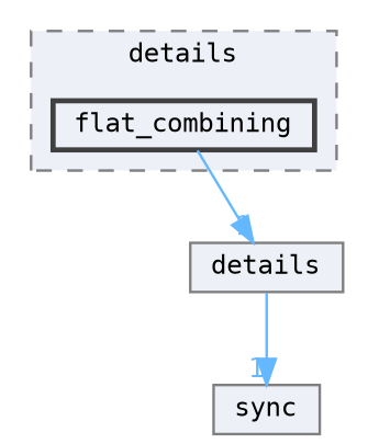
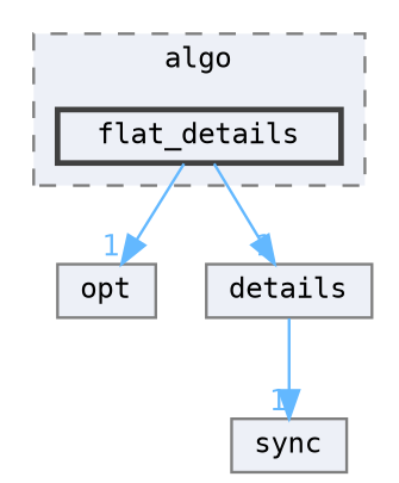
  digraph {
    compound=true
    fontname="DejaVu Sans Mono"
    node [color=grey50 fillcolor="#edf0f7" fontname="DejaVu Sans Mono" fontsize=10 shape=box style=filled]
    edge [color=steelblue1 fontcolor=steelblue1 fontname="DejaVu Sans Mono" fontsize=10 headlabel=1 labeldistance=1.5 labelfontname=Helvetica labelfontsize=10]
-   n1 [color=grey25 height=0.2 label=flat_combining style="filled,bold" width=0.4]
+   n1 [color=grey25 height=0.2 label=flat_details style="filled,bold" width=0.4]
+   n2 [height=0.2 label=opt width=0.4]
    n3 [height=0.2 label=details width=0.4]
    n4 [height=0.2 label=sync width=0.4]
    subgraph cluster_1 {
      bgcolor="#edf0f7"
      fontsize=10
-     label=details
+     label=algo
      pencolor=grey50
      style="filled,dashed"
      n1
    }
+   n1 -> n2
    n1 -> n3
    n3 -> n4
  }
